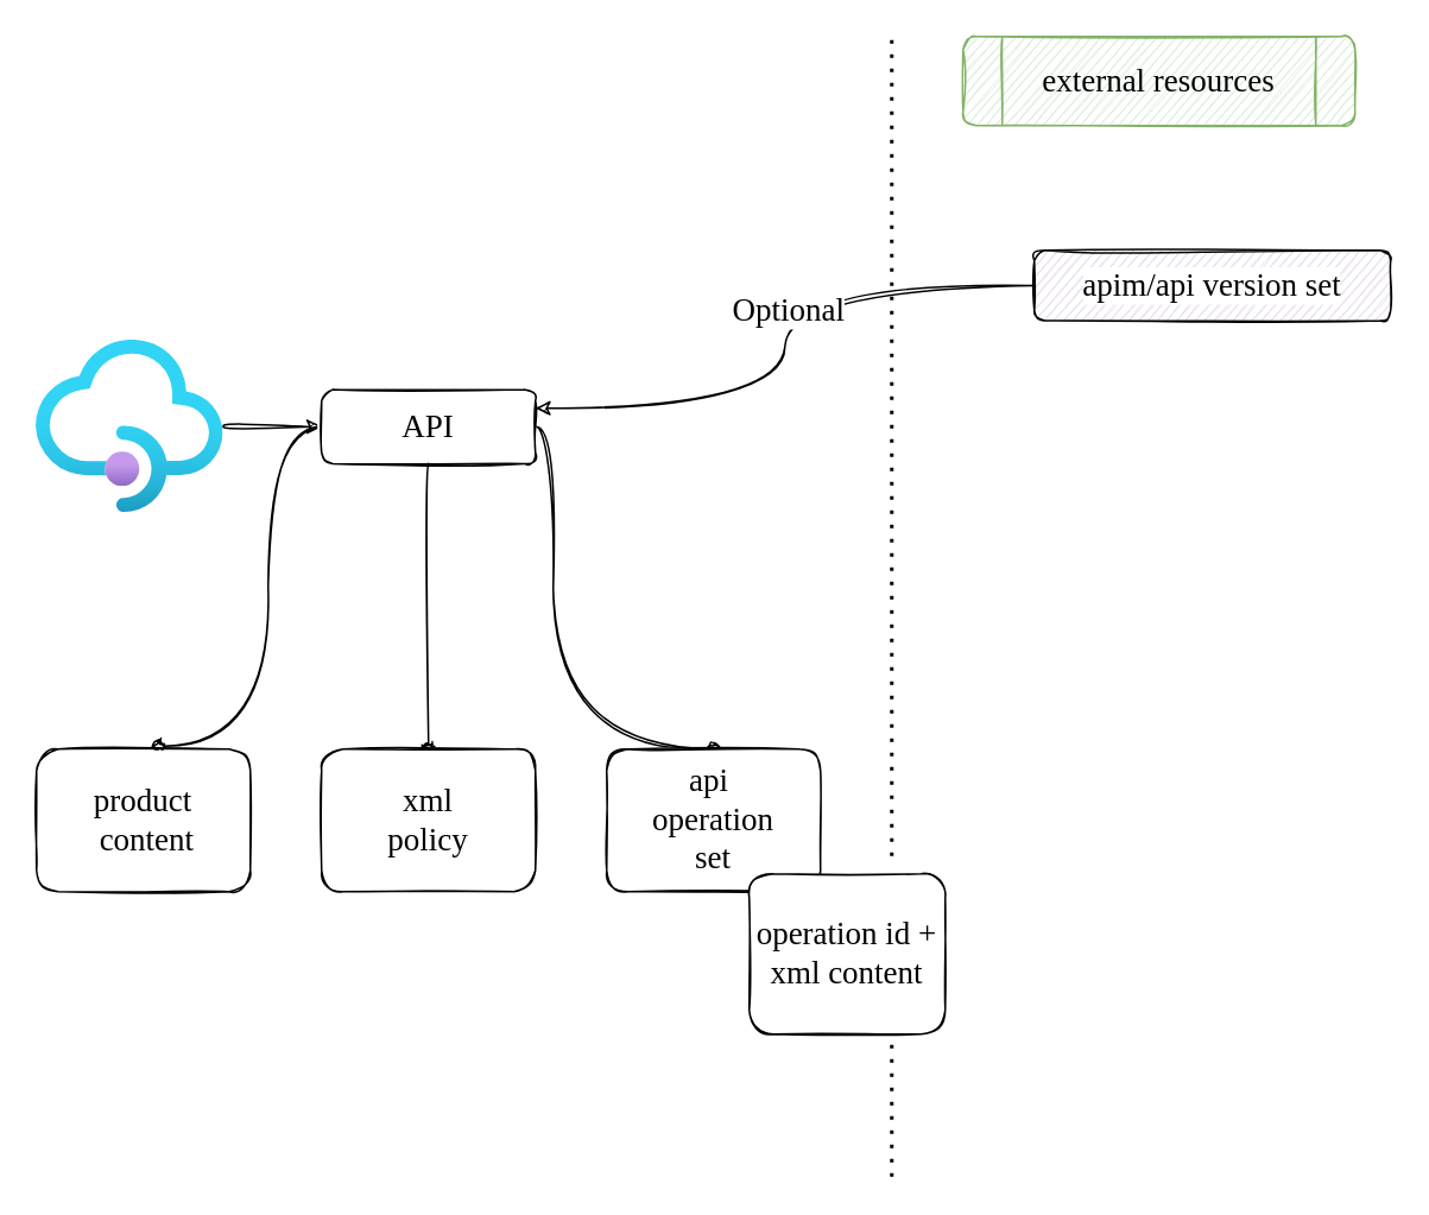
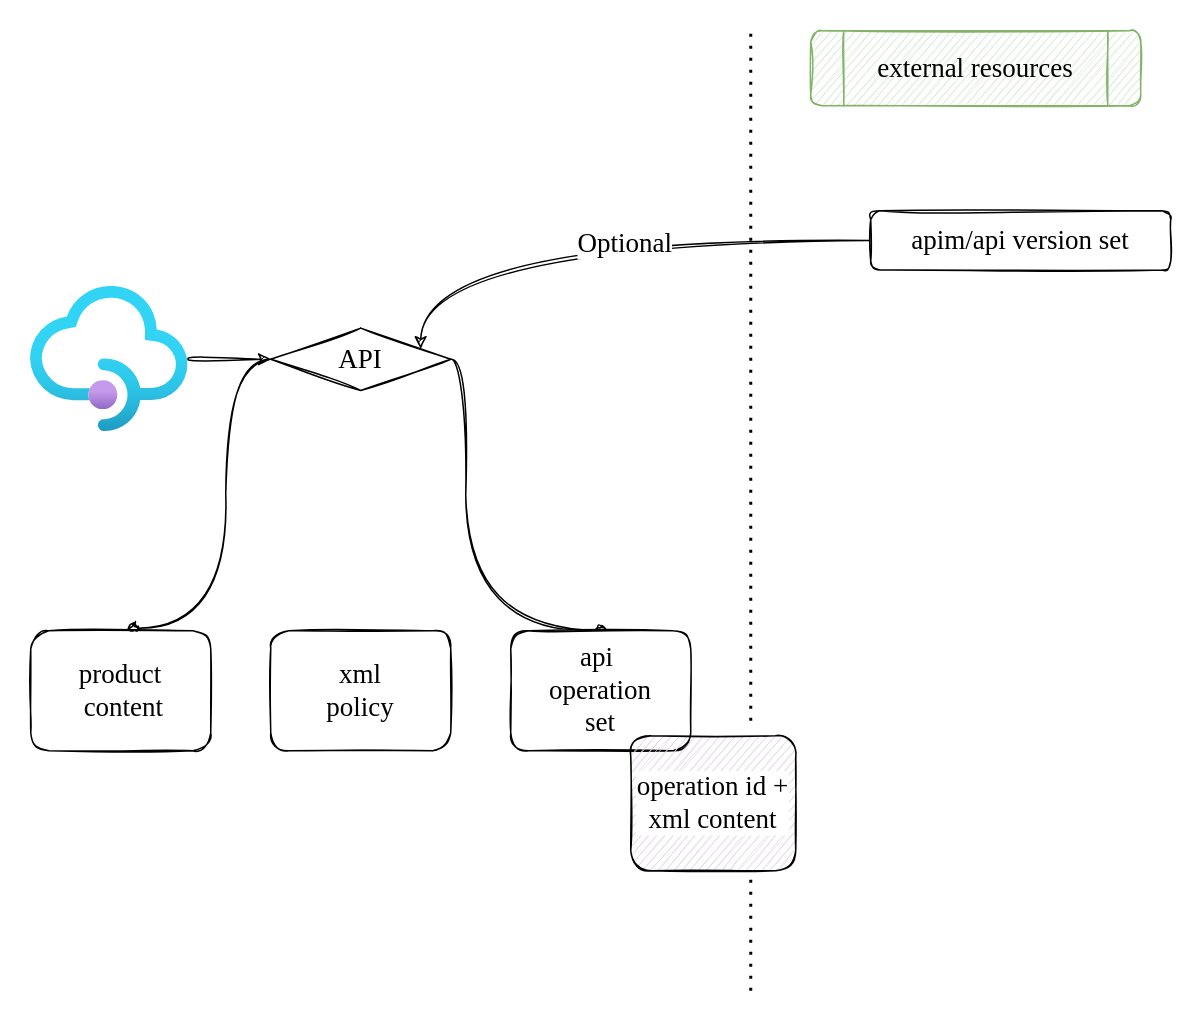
  <mxCell id="0" />
  <mxCell id="1" parent="0" />
  <mxCell id="2" value="" style="edgeStyle=orthogonalEdgeStyle;rounded=0;orthogonalLoop=1;jettySize=auto;html=1;fontFamily=Architects Daughter;fontSource=https%3A%2F%2Ffonts.googleapis.com%2Fcss%3Ffamily%3DArchitects%2BDaughter;fontSize=18;sketch=1;curved=1;" parent="1" source="3" target="12" edge="1"><mxGeometry relative="1" as="geometry" /></mxCell>
  <mxCell id="3" value="" style="aspect=fixed;html=1;points=[];align=center;image;fontSize=12;image=img/lib/azure2/app_services/API_Management_Services.svg;sketch=1;" parent="1" vertex="1"><mxGeometry x="20" y="190.54" width="105" height="96.92" as="geometry" /></mxCell>
  <mxCell id="4" style="edgeStyle=orthogonalEdgeStyle;curved=1;rounded=0;sketch=1;orthogonalLoop=1;jettySize=auto;html=1;entryX=1;entryY=0.25;entryDx=0;entryDy=0;fontFamily=Architects Daughter;fontSource=https%3A%2F%2Ffonts.googleapis.com%2Fcss%3Ffamily%3DArchitects%2BDaughter;fontSize=18;endArrow=classic;endFill=1;" edge="1" parent="1" source="6" target="12"><mxGeometry relative="1" as="geometry" /></mxCell>
  <mxCell id="5" value="Optional" style="edgeLabel;html=1;align=center;verticalAlign=middle;resizable=0;points=[];fontSize=18;fontFamily=Architects Daughter;" vertex="1" connectable="0" parent="4"><mxGeometry x="-0.118" y="2" relative="1" as="geometry"><mxPoint x="-1" as="offset" /></mxGeometry></mxCell>
- <mxCell id="6" value="apim/api version set" style="whiteSpace=wrap;html=1;verticalAlign=middle;labelBackgroundColor=default;rounded=1;sketch=1;fontSize=18;fontFamily=Architects Daughter;fontSource=https%3A%2F%2Ffonts.googleapis.com%2Fcss%3Ffamily%3DArchitects%2BDaughter;fillColor=#e1d5e7;" parent="1" vertex="1"><mxGeometry x="580" y="140" width="200" height="39.54" as="geometry" /></mxCell>
+ <mxCell id="6" value="apim/api version set" style="whiteSpace=wrap;html=1;verticalAlign=middle;labelBackgroundColor=default;rounded=1;sketch=1;fontSize=18;fontFamily=Architects Daughter;fontSource=https%3A%2F%2Ffonts.googleapis.com%2Fcss%3Ffamily%3DArchitects%2BDaughter;" parent="1" vertex="1"><mxGeometry x="580" y="140" width="200" height="39.54" as="geometry" /></mxCell>
  <mxCell id="7" value="" style="endArrow=none;dashed=1;html=1;dashPattern=1 3;strokeWidth=2;rounded=0;startArrow=none;" parent="1" edge="1"><mxGeometry width="50" height="50" relative="1" as="geometry"><mxPoint x="500" y="480" as="sourcePoint" /><mxPoint x="500" y="20" as="targetPoint" /></mxGeometry></mxCell>
  <mxCell id="8" value="external resources" style="shape=process;whiteSpace=wrap;html=1;backgroundOutline=1;sketch=1;rounded=1;fontSize=18;fontFamily=Architects Daughter;fontSource=https%3A%2F%2Ffonts.googleapis.com%2Fcss%3Ffamily%3DArchitects%2BDaughter;fillColor=#d5e8d4;strokeColor=#82b366;" parent="1" vertex="1"><mxGeometry x="540" y="20" width="220" height="50" as="geometry" /></mxCell>
  <mxCell id="9" style="edgeStyle=orthogonalEdgeStyle;curved=1;rounded=0;sketch=1;orthogonalLoop=1;jettySize=auto;html=1;entryX=0.571;entryY=-0.021;entryDx=0;entryDy=0;entryPerimeter=0;fontFamily=Architects Daughter;fontSource=https%3A%2F%2Ffonts.googleapis.com%2Fcss%3Ffamily%3DArchitects%2BDaughter;fontSize=18;endArrow=oval;endFill=0;" edge="1" parent="1" source="12" target="14"><mxGeometry relative="1" as="geometry"><Array as="points"><mxPoint x="150" y="239" /><mxPoint x="150" y="418" /></Array></mxGeometry></mxCell>
- <mxCell id="10" style="edgeStyle=orthogonalEdgeStyle;curved=1;rounded=0;sketch=1;orthogonalLoop=1;jettySize=auto;html=1;fontFamily=Architects Daughter;fontSource=https%3A%2F%2Ffonts.googleapis.com%2Fcss%3Ffamily%3DArchitects%2BDaughter;fontSize=18;endArrow=oval;endFill=0;" edge="1" parent="1" source="12" target="13"><mxGeometry relative="1" as="geometry" /></mxCell>
  <mxCell id="11" style="edgeStyle=orthogonalEdgeStyle;curved=1;rounded=0;sketch=1;orthogonalLoop=1;jettySize=auto;html=1;entryX=0.5;entryY=0;entryDx=0;entryDy=0;fontFamily=Architects Daughter;fontSource=https%3A%2F%2Ffonts.googleapis.com%2Fcss%3Ffamily%3DArchitects%2BDaughter;fontSize=18;endArrow=oval;endFill=0;" edge="1" parent="1" source="12" target="15"><mxGeometry relative="1" as="geometry"><Array as="points"><mxPoint x="310" y="239" /><mxPoint x="310" y="420" /></Array></mxGeometry></mxCell>
- <mxCell id="12" value="API" style="whiteSpace=wrap;html=1;verticalAlign=middle;labelBackgroundColor=default;sketch=1;rounded=1;fontSize=18;fontFamily=Architects Daughter;fontSource=https%3A%2F%2Ffonts.googleapis.com%2Fcss%3Ffamily%3DArchitects%2BDaughter;" parent="1" vertex="1"><mxGeometry x="180" y="218.23" width="120" height="41.54" as="geometry" /></mxCell>
+ <mxCell id="12" value="API" style="rhombus;whiteSpace=wrap;html=1;verticalAlign=middle;labelBackgroundColor=default;sketch=1;fontSize=18;fontFamily=Architects Daughter;fontSource=https%3A%2F%2Ffonts.googleapis.com%2Fcss%3Ffamily%3DArchitects%2BDaughter;" parent="1" vertex="1"><mxGeometry x="180" y="218.23" width="120" height="41.54" as="geometry" /></mxCell>
  <mxCell id="13" value="xml&lt;br&gt;policy" style="whiteSpace=wrap;html=1;fontSize=18;fontFamily=Architects Daughter;labelBackgroundColor=default;sketch=1;rounded=1;fontSource=https%3A%2F%2Ffonts.googleapis.com%2Fcss%3Ffamily%3DArchitects%2BDaughter;" parent="1" vertex="1"><mxGeometry x="180" y="420" width="120" height="80" as="geometry" /></mxCell>
  <mxCell id="14" value="product&lt;br&gt;&amp;nbsp;content" style="whiteSpace=wrap;html=1;fontSize=18;fontFamily=Architects Daughter;labelBackgroundColor=default;sketch=1;rounded=1;fontSource=https%3A%2F%2Ffonts.googleapis.com%2Fcss%3Ffamily%3DArchitects%2BDaughter;" parent="1" vertex="1"><mxGeometry x="20" y="420" width="120" height="80" as="geometry" /></mxCell>
  <mxCell id="15" value="api&amp;nbsp;&lt;br&gt;operation&lt;br&gt;set" style="whiteSpace=wrap;html=1;fontSize=18;fontFamily=Architects Daughter;labelBackgroundColor=default;sketch=1;rounded=1;fontSource=https%3A%2F%2Ffonts.googleapis.com%2Fcss%3Ffamily%3DArchitects%2BDaughter;" vertex="1" parent="1"><mxGeometry x="340" y="420" width="120" height="80" as="geometry" /></mxCell>
- <mxCell id="16" value="operation id +&lt;br&gt;xml content" style="whiteSpace=wrap;html=1;fontSize=18;fontFamily=Architects Daughter;labelBackgroundColor=default;sketch=1;rounded=1;fontSource=https%3A%2F%2Ffonts.googleapis.com%2Fcss%3Ffamily%3DArchitects%2BDaughter;" vertex="1" parent="1"><mxGeometry x="420" y="490" width="110" height="90" as="geometry" /></mxCell>
+ <mxCell id="16" value="operation id +&lt;br&gt;xml content" style="whiteSpace=wrap;html=1;fontSize=18;fontFamily=Architects Daughter;labelBackgroundColor=default;sketch=1;rounded=1;fontSource=https%3A%2F%2Ffonts.googleapis.com%2Fcss%3Ffamily%3DArchitects%2BDaughter;fillColor=#e1d5e7;" vertex="1" parent="1"><mxGeometry x="420" y="490" width="110" height="90" as="geometry" /></mxCell>
  <mxCell id="17" value="" style="endArrow=none;dashed=1;html=1;dashPattern=1 3;strokeWidth=2;rounded=0;" edge="1" parent="1"><mxGeometry width="50" height="50" relative="1" as="geometry"><mxPoint x="500" y="660" as="sourcePoint" /><mxPoint x="500" y="580" as="targetPoint" /></mxGeometry></mxCell>
